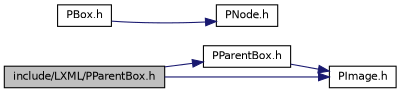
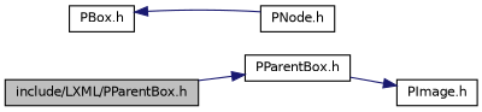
  digraph {
    fontname="DejaVu Sans"
    rankdir=LR
    node [color=black fillcolor=white fontname="DejaVu Sans" fontsize=10 shape=record style=filled]
    edge [color=midnightblue fontname="DejaVu Sans" fontsize=10 labelfontname=Helvetica labelfontsize=10 style=solid]
    n1 [fillcolor=grey75 fontcolor=black height=0.2 label="include/LXML/PParentBox.h" width=0.4]
    n2 [height=0.2 label="PParentBox.h" width=0.4]
    n3 [height=0.2 label="PImage.h" width=0.4]
    n4 [height=0.2 label="PBox.h" width=0.4]
    n5 [height=0.2 label="PNode.h" width=0.4]
    n1 -> n2
-   n1 -> n3
    n2 -> n3
-   n4 -> n5
+   n5 -> n4
  }
